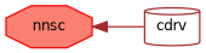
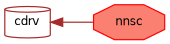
  digraph {
    rankdir=LR
    node [fontname=Helvetica fontsize=10 style=filled]
    n1 [color=red fillcolor=salmon fontcolor=black height=0.2 label=nnsc shape=octagon width=0.4]
    n2 [color=brown fillcolor=white height=0.2 label=cdrv shape=cylinder width=0.4]
-   n1 -> n2 [color=brown dir=back fontname=Helvetica fontsize=10 labelfontname=Helvetica labelfontsize=10 style=solid]
+   n2 -> n1 [color=brown dir=back fontname=Helvetica fontsize=10 labelfontname=Helvetica labelfontsize=10 style=solid]
  }
